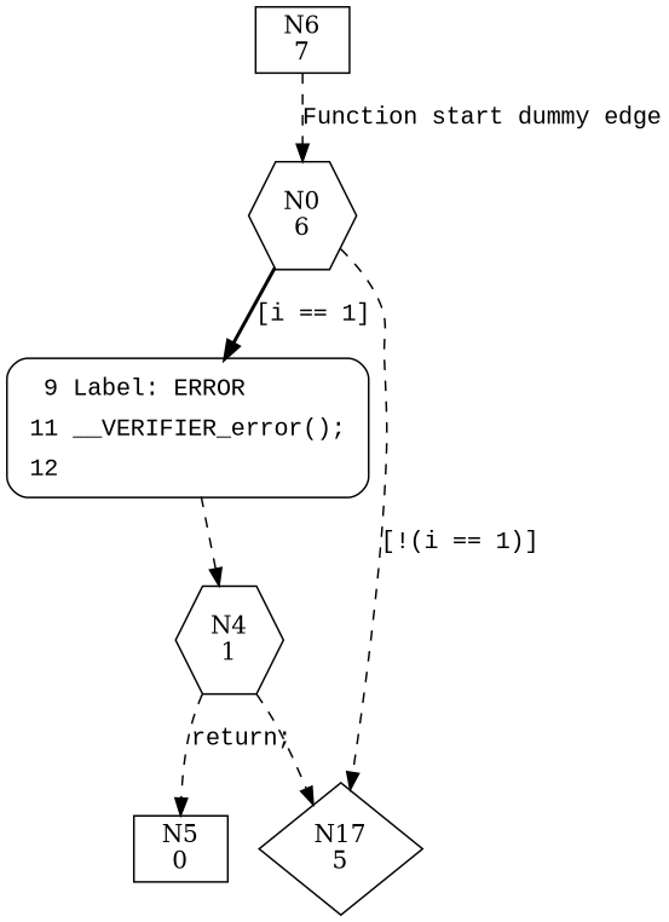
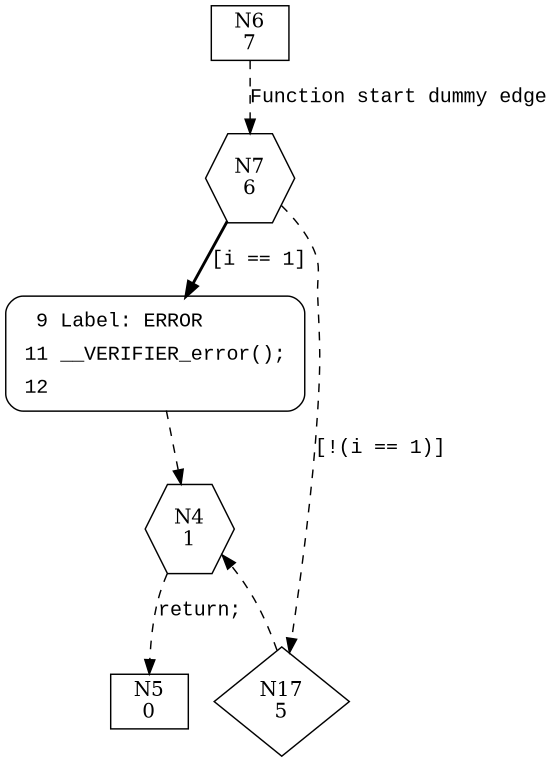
  digraph {
    node [shape=hexagon]
    edge [fontname="Courier New" style=dashed]
-   n1 [label="N0\n6"]
+   n1 [label="N7\n6"]
    n2 [fillcolor=white fontname="Courier New" label=<<table border="0" cellborder="0" cellpadding="3" bgcolor="white"><tr><td align="right">9</td><td align="left">Label: ERROR</td></tr><tr><td align="right">11</td><td align="left">__VERIFIER_error();</td></tr><tr><td align="right">12</td><td align="left"></td></tr></table>> penwidth=1 shape=Mrecord style="filled,bold"]
    n3 [label="N17\n5" shape=diamond]
    n4 [label="N4\n1"]
    n5 [label="N5\n0" shape=box]
    n6 [label="N6\n7" shape=box]
    n1 -> n2 [label="[i == 1]" style=bold]
    n1 -> n3 [label="[!(i == 1)]"]
    n2 -> n4 [fontname=""]
-   n4 -> n3
+   n3 -> n4
    n4 -> n5 [label="return;"]
    n6 -> n1 [label="Function start dummy edge"]
  }
